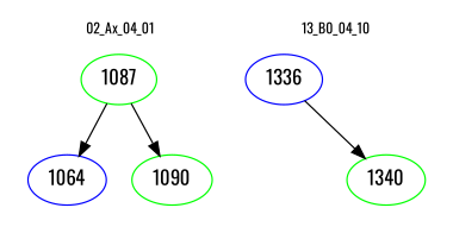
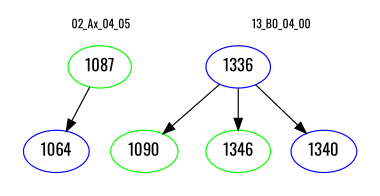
  digraph {
    fontname=Oswald
    node [color=green fontname=Oswald]
    edge [color=black fontname=Oswald]
    n1 [label=1087]
    n2 [color=blue label=1064]
    n3 [label=1090]
    n4 [color=blue label=1336]
-   n6 [label=1340]
+   n5 [label=1346]
+   n6 [color=blue label=1340]
    subgraph cluster_1 {
      color=white
      fontsize=10
-     label="02_Ax_04_01"
+     label="02_Ax_04_05"
      n1
      n2
      n3
    }
    subgraph cluster_2 {
      color=white
      fontsize=10
-     label="13_B0_04_10"
+     label="13_B0_04_00"
      n4
+     n5
      n6
    }
    n1 -> n2
-   n1 -> n3
+   n4 -> n3
+   n4 -> n5
    n4 -> n6
  }
